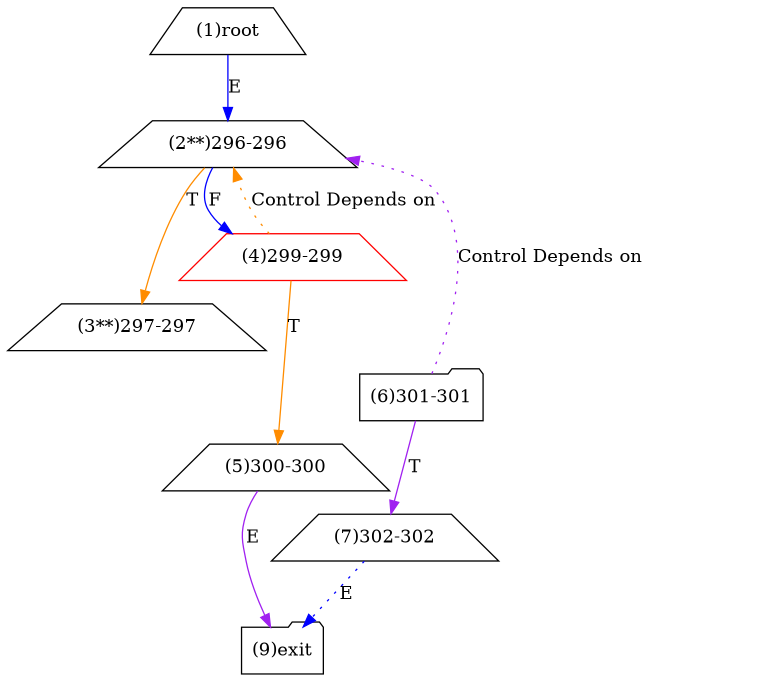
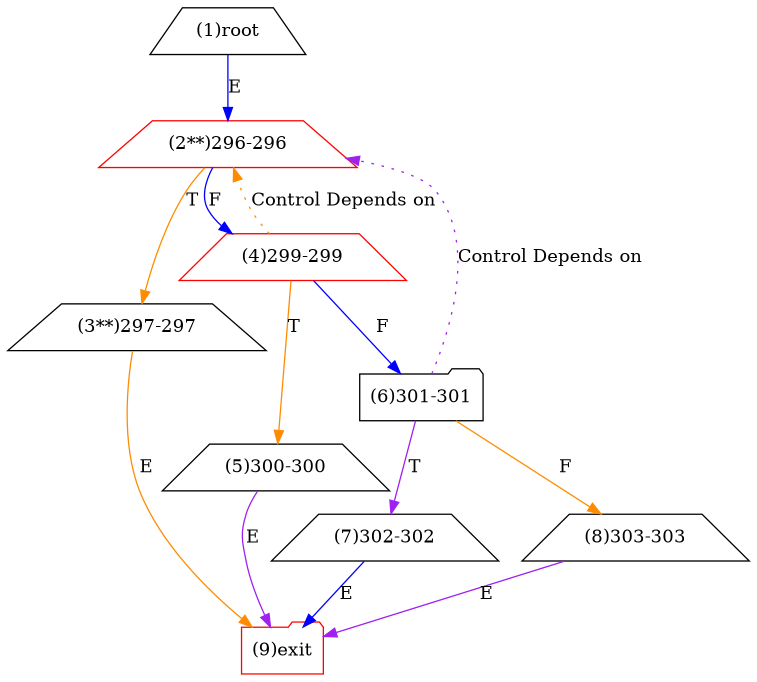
  digraph {
    node [shape=trapezium]
    edge [color=darkorange]
    n1 [label="(1)root"]
-   n2 [color=black label="(2**)296-296"]
+   n2 [color=red label="(2**)296-296"]
    n3 [label="(3**)297-297"]
    n4 [color=red label="(4)299-299"]
-   n5 [label="(9)exit" shape=folder]
+   n5 [label="(9)exit" shape=folder color=red]
    n6 [label="(5)300-300"]
    n7 [color=black label="(6)301-301" shape=folder]
    n8 [label="(7)302-302"]
+   n9 [label="(8)303-303"]
    n1 -> n2 [color=blue label=E]
    n2 -> n3 [label=T]
    n2 -> n4 [color=blue label=F]
+   n3 -> n5 [label=E]
    n4 -> n2 [label="Control Depends on" style=dotted]
    n4 -> n6 [label=T]
+   n4 -> n7 [color=blue label=F]
    n6 -> n5 [color=purple label=E]
    n7 -> n2 [color=purple label="Control Depends on" style=dotted]
    n7 -> n8 [color=purple label=T]
-   n8 -> n5 [color=blue label=E style=dotted]
+   n7 -> n9 [label=F]
+   n8 -> n5 [color=blue label=E]
+   n9 -> n5 [color=purple label=E]
  }
